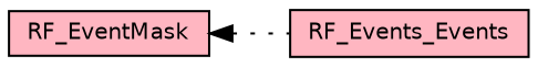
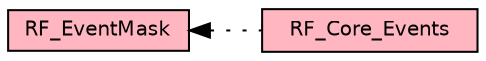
  digraph {
    rankdir=LR
    node [color=black fillcolor=lightpink fontname=Helvetica fontsize=10 shape=record style=filled]
    n1 [height=0.2 label=RF_EventMask width=0.4]
-   n2 [fontcolor=black height=0.2 label=RF_Events_Events width=0.4]
+   n2 [fontcolor=black height=0.2 label=RF_Core_Events width=0.4]
    n1 -> n2 [dir=back fontname=Helvetica fontsize=10 labelfontname=Helvetica labelfontsize=10 shape=plaintext style=dotted]
  }
